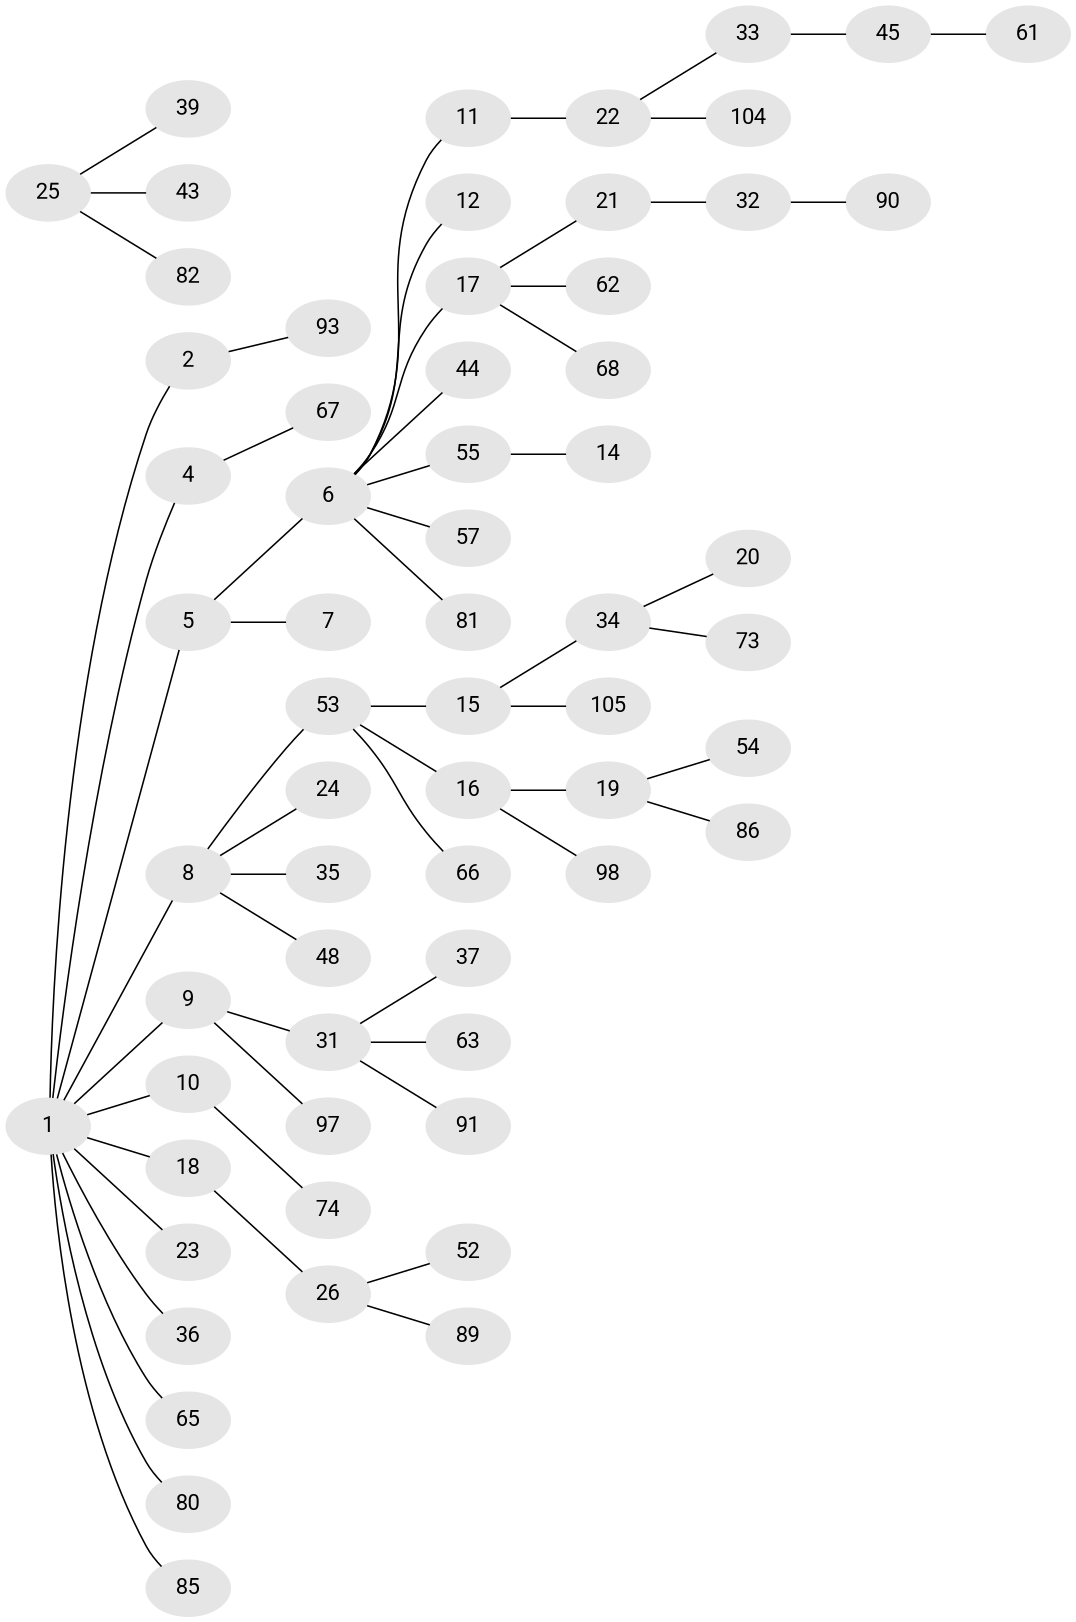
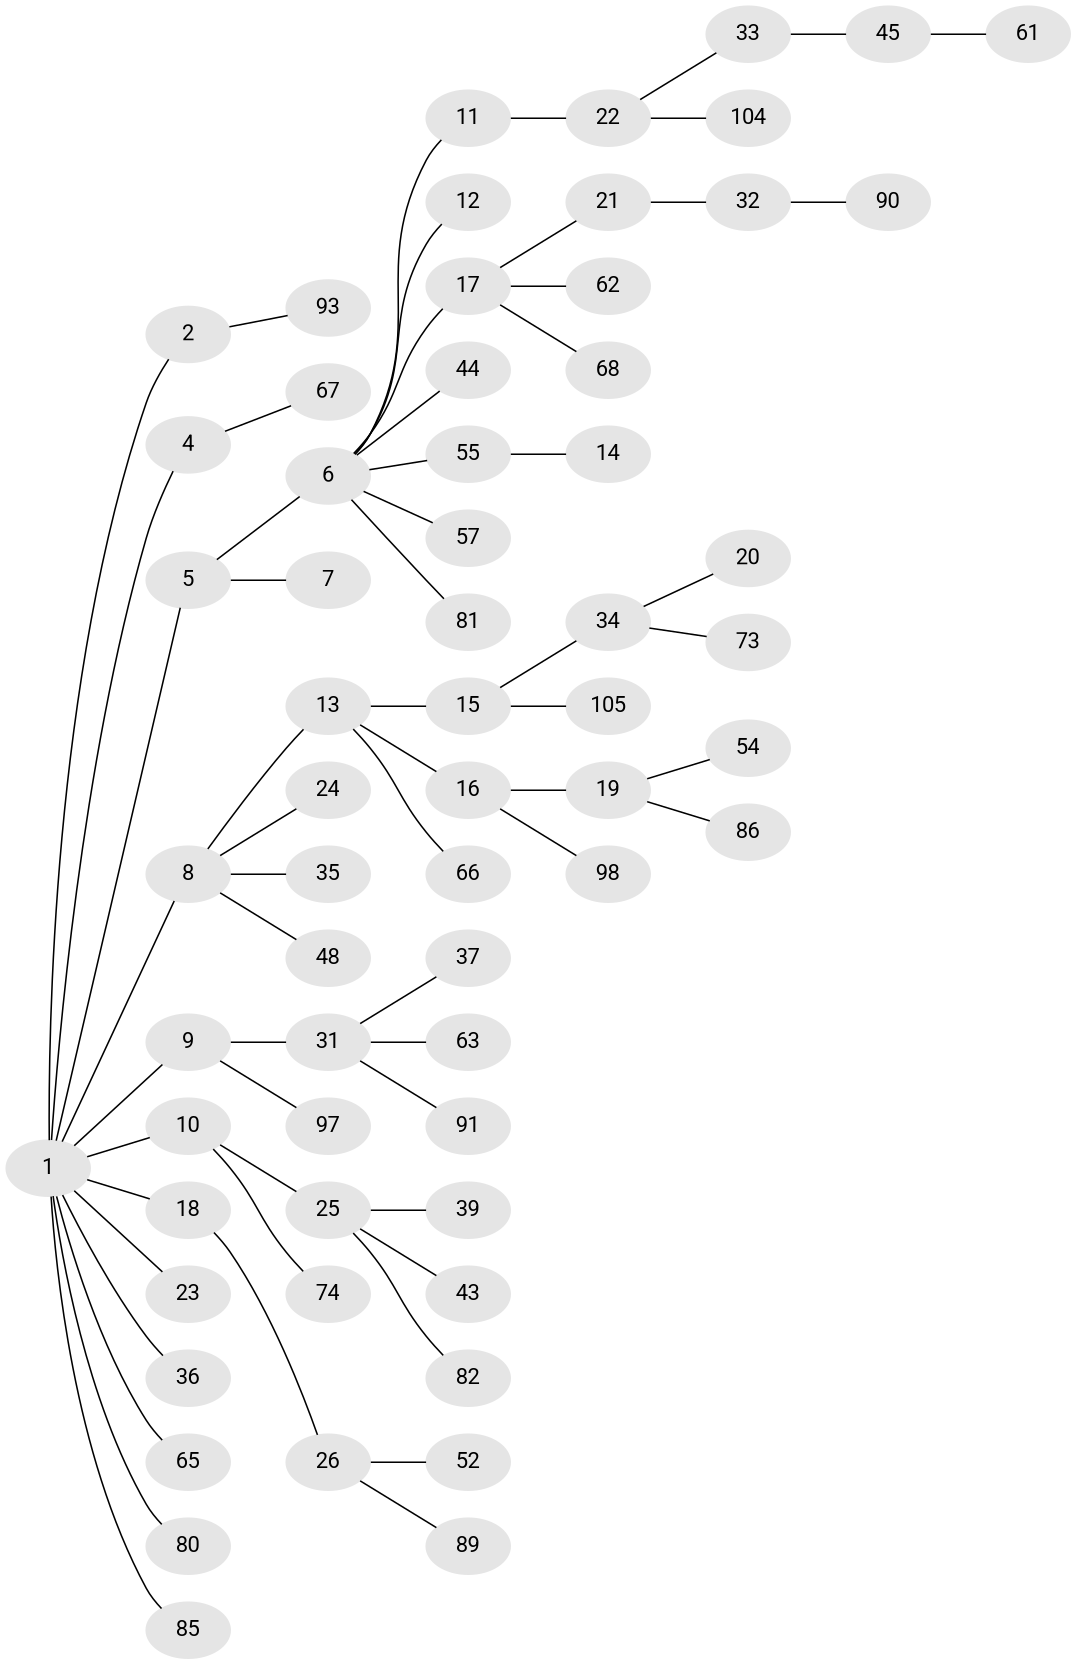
  graph {
    fontname=Roboto
    rankdir=LR
    node [color=gray90 fontname=Roboto style=filled]
    edge [fontname=Roboto]
    1 [super="+3"]
    2
    4
    5
    8 [super="+59+58"]
    9
    10 [super="+51"]
    18
    23
    36 [super="+76"]
    65
    80
    85
    93
    67 [super="+77"]
    6
    7 [super="+101"]
-   13 [label=53]
+   13
    24 [super="+83+106"]
    35 [super="+88+92"]
    48 [super="+96+71"]
    31
    97
    25 [super="+47"]
    74
    26
    11 [super="+46+41"]
    12 [super="+30"]
    17 [super="+20+56"]
    44
    55
    57 [super="+95"]
    81 [super="+94+103"]
    22
    14 [super="+49+107"]
    21 [super="+27"]
    62
    68
    15
    16
    66 [super="+75"]
    37
    63
    91
    39
    43 [super="+60"]
    82
    33
    104
    34
    105
    19
    98
    n54 [label=20 super="+108"]
    73
    54
    86 [super="+102"]
    32
    52 [super="+69+100"]
    89
    90
    45
    61
    1 -- 2
    1 -- 4
    1 -- 5
    1 -- 8
    1 -- 9
    1 -- 10
    1 -- 18
    1 -- 23
    1 -- 36
    1 -- 65
    1 -- 80
    1 -- 85
    2 -- 93
    4 -- 67
    5 -- 6
    5 -- 7
    8 -- 13
    8 -- 24
    8 -- 35
    8 -- 48
    9 -- 31
    9 -- 97
+   10 -- 25
    10 -- 74
    18 -- 26
    6 -- 11
    6 -- 12
    6 -- 17
    6 -- 44
    6 -- 55
    6 -- 57
    6 -- 81
    13 -- 15
    13 -- 16
    13 -- 66
    31 -- 37
    31 -- 63
    31 -- 91
    25 -- 39
    25 -- 43
    25 -- 82
    26 -- 52
    26 -- 89
    11 -- 22
    17 -- 21
    17 -- 62
    17 -- 68
    55 -- 14
    22 -- 33
    22 -- 104
    21 -- 32
    15 -- 34
    15 -- 105
    16 -- 19
    16 -- 98
    33 -- 45
    34 -- n54
    34 -- 73
    19 -- 54
    19 -- 86
    32 -- 90
    45 -- 61
  }
